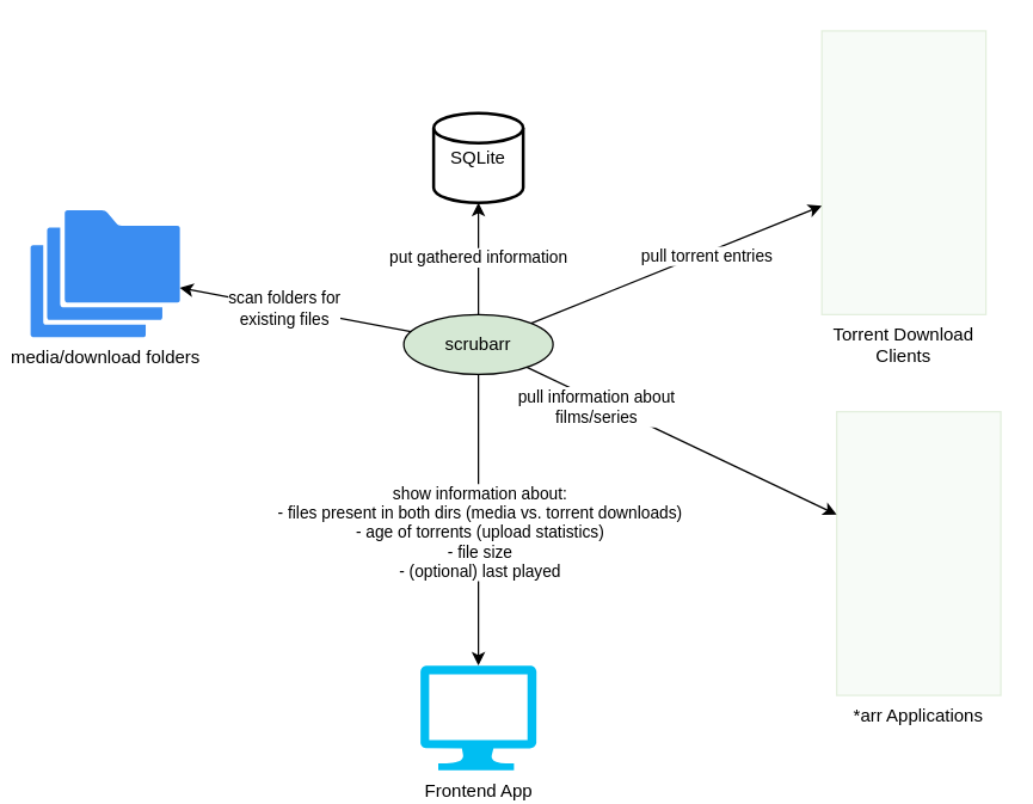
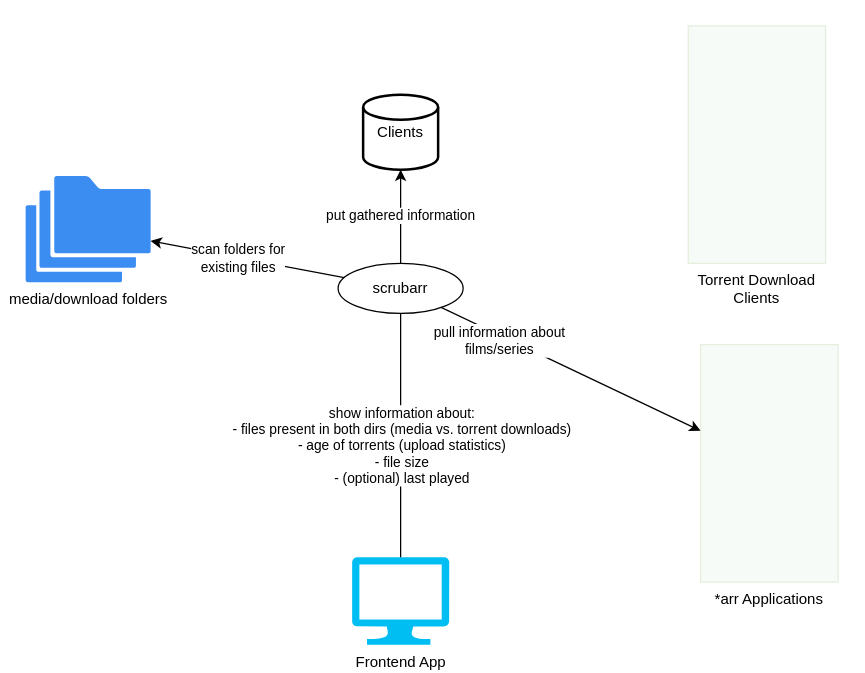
  <mxCell id="0" />
  <mxCell id="1" parent="0" />
- <mxCell id="2" value="SQLite" style="strokeWidth=2;html=1;shape=mxgraph.flowchart.database;whiteSpace=wrap;" vertex="1" parent="1"><mxGeometry x="290" y="75" width="60" height="60" as="geometry" /></mxCell>
- <mxCell id="3" style="rounded=0;orthogonalLoop=1;jettySize=auto;html=1;startArrow=none;endArrow=classic;segment=10;sourcePerimeterSpacing=0;targetPerimeterSpacing=0;startFill=0;curved=0;endFill=1;" edge="1" parent="1" source="7" target="13"><mxGeometry relative="1" as="geometry" /></mxCell>
- <mxCell id="4" value="pull torrent entries" style="edgeLabel;html=1;align=center;verticalAlign=middle;resizable=0;points=[];" vertex="1" connectable="0" parent="3"><mxGeometry x="-0.089" y="1" relative="1" as="geometry"><mxPoint x="29" y="-8" as="offset" /></mxGeometry></mxCell>
+ <mxCell id="2" value="Clients" style="strokeWidth=2;html=1;shape=mxgraph.flowchart.database;whiteSpace=wrap;" vertex="1" parent="1"><mxGeometry x="290" y="75" width="60" height="60" as="geometry" /></mxCell>
  <mxCell id="5" style="rounded=0;orthogonalLoop=1;jettySize=auto;html=1;startArrow=none;endArrow=classic;segment=10;sourcePerimeterSpacing=0;targetPerimeterSpacing=0;endFill=1;" edge="1" parent="1" source="7" target="17"><mxGeometry relative="1" as="geometry" /></mxCell>
  <mxCell id="6" value="pull information about&lt;br&gt;films/series" style="edgeLabel;html=1;align=center;verticalAlign=middle;resizable=0;points=[];" vertex="1" connectable="0" parent="5"><mxGeometry x="0.097" relative="1" as="geometry"><mxPoint x="-68" y="-28" as="offset" /></mxGeometry></mxCell>
- <mxCell id="7" value="scrubarr" style="ellipse;whiteSpace=wrap;html=1;align=center;newEdgeStyle={&quot;edgeStyle&quot;:&quot;entityRelationEdgeStyle&quot;,&quot;startArrow&quot;:&quot;none&quot;,&quot;endArrow&quot;:&quot;none&quot;,&quot;segment&quot;:10,&quot;curved&quot;:1,&quot;sourcePerimeterSpacing&quot;:0,&quot;targetPerimeterSpacing&quot;:0};treeFolding=1;treeMoving=1;fillColor=#d5e8d4;" vertex="1" parent="1"><mxGeometry x="270" y="210" width="100" height="40" as="geometry" /></mxCell>
+ <mxCell id="7" value="scrubarr" style="ellipse;whiteSpace=wrap;html=1;align=center;newEdgeStyle={&quot;edgeStyle&quot;:&quot;entityRelationEdgeStyle&quot;,&quot;startArrow&quot;:&quot;none&quot;,&quot;endArrow&quot;:&quot;none&quot;,&quot;segment&quot;:10,&quot;curved&quot;:1,&quot;sourcePerimeterSpacing&quot;:0,&quot;targetPerimeterSpacing&quot;:0};treeFolding=1;treeMoving=1;" vertex="1" parent="1"><mxGeometry x="270" y="210" width="100" height="40" as="geometry" /></mxCell>
  <mxCell id="8" value="put gathered information" style="rounded=0;orthogonalLoop=1;jettySize=auto;html=1;startArrow=none;endArrow=classic;segment=10;sourcePerimeterSpacing=0;targetPerimeterSpacing=0;entryX=0.5;entryY=1;entryDx=0;entryDy=0;entryPerimeter=0;endFill=1;" edge="1" parent="1" source="7" target="2"><mxGeometry relative="1" as="geometry" /></mxCell>
  <mxCell id="9" value="Frontend App" style="verticalLabelPosition=bottom;html=1;verticalAlign=top;align=center;strokeColor=none;fillColor=#00BEF2;shape=mxgraph.azure.computer;pointerEvents=1;" vertex="1" parent="1"><mxGeometry x="281.11" y="445" width="77.78" height="70" as="geometry" /></mxCell>
- <mxCell id="10" style="rounded=0;orthogonalLoop=1;jettySize=auto;html=1;startArrow=none;endArrow=classic;segment=10;sourcePerimeterSpacing=0;targetPerimeterSpacing=0;entryX=0.5;entryY=0;entryDx=0;entryDy=0;entryPerimeter=0;endFill=1;" edge="1" parent="1" source="7" target="9"><mxGeometry relative="1" as="geometry" /></mxCell>
+ <mxCell id="10" style="rounded=0;orthogonalLoop=1;jettySize=auto;html=1;startArrow=none;endArrow=none;segment=10;sourcePerimeterSpacing=0;targetPerimeterSpacing=0;entryX=0.5;entryY=0;entryDx=0;entryDy=0;entryPerimeter=0;endFill=1;" edge="1" parent="1" source="7" target="9"><mxGeometry relative="1" as="geometry" /></mxCell>
  <mxCell id="11" value="show information about:&lt;br&gt;- files present in both dirs (media vs. torrent downloads)&lt;div&gt;- age of torrents (upload statistics)&lt;/div&gt;&lt;div&gt;- file size&lt;/div&gt;&lt;div&gt;- (optional) last played&lt;/div&gt;" style="edgeLabel;html=1;align=center;verticalAlign=middle;resizable=0;points=[];" vertex="1" connectable="0" parent="10"><mxGeometry x="-0.392" y="1" relative="1" as="geometry"><mxPoint x="-1" y="46" as="offset" /></mxGeometry></mxCell>
  <mxCell id="12" value="" style="group" vertex="1" connectable="0" parent="1"><mxGeometry x="550" y="20" width="110" height="190" as="geometry" /></mxCell>
  <mxCell id="13" value="Torrent Download Clients" style="rounded=0;whiteSpace=wrap;html=1;fillColor=#d5e8d4;verticalAlign=top;horizontal=1;labelPosition=center;verticalLabelPosition=bottom;align=center;strokeColor=#82b366;opacity=20;" vertex="1" parent="12"><mxGeometry width="110" height="190" as="geometry" /></mxCell>
  <mxCell id="14" value="" style="shape=image;verticalLabelPosition=bottom;labelBackgroundColor=default;verticalAlign=top;aspect=fixed;imageAspect=0;image=https://hostingby.design/wp-content/uploads/2022/08/rtorrent-450x450-150x150-1.png;" vertex="1" parent="12"><mxGeometry x="22.5" y="20" width="65" height="65" as="geometry" /></mxCell>
  <mxCell id="15" value="" style="shape=image;verticalLabelPosition=bottom;labelBackgroundColor=default;verticalAlign=top;aspect=fixed;imageAspect=0;image=https://www.cyberciti.biz/tips/wp-content/uploads/2008/01/deluge-logo.png;" vertex="1" parent="12"><mxGeometry x="20" y="105" width="70" height="70" as="geometry" /></mxCell>
  <mxCell id="16" value="" style="group" vertex="1" connectable="0" parent="1"><mxGeometry x="560" y="275" width="110" height="190" as="geometry" /></mxCell>
  <mxCell id="17" value="*arr Applications" style="rounded=0;whiteSpace=wrap;html=1;fillColor=#d5e8d4;verticalAlign=top;horizontal=1;labelPosition=center;verticalLabelPosition=bottom;align=center;strokeColor=#82b366;opacity=20;" vertex="1" parent="16"><mxGeometry width="110" height="190" as="geometry" /></mxCell>
  <mxCell id="18" value="" style="shape=image;verticalLabelPosition=bottom;labelBackgroundColor=default;verticalAlign=top;aspect=fixed;imageAspect=0;image=https://static-00.iconduck.com/assets.00/sonarr-icon-1024x1024-wkay604k.png;" vertex="1" parent="16"><mxGeometry x="25" y="20" width="60" height="60" as="geometry" /></mxCell>
  <mxCell id="19" value="" style="shape=image;verticalLabelPosition=bottom;labelBackgroundColor=default;verticalAlign=top;aspect=fixed;imageAspect=0;image=https://static-00.iconduck.com/assets.00/radarr-icon-1845x2048-97le6lim.png;" vertex="1" parent="16"><mxGeometry x="27.97" y="100" width="54.05" height="60" as="geometry" /></mxCell>
  <mxCell id="20" value="media/download folders" style="sketch=0;html=1;aspect=fixed;strokeColor=none;shadow=0;fillColor=#3B8DF1;verticalAlign=top;labelPosition=center;verticalLabelPosition=bottom;shape=mxgraph.gcp2.folders" vertex="1" parent="1"><mxGeometry x="20" y="140" width="100" height="85" as="geometry" /></mxCell>
  <mxCell id="21" style="rounded=0;orthogonalLoop=1;jettySize=auto;html=1;startArrow=none;endArrow=classic;segment=10;sourcePerimeterSpacing=0;targetPerimeterSpacing=0;endFill=1;startFill=0;" edge="1" parent="1" source="7" target="20"><mxGeometry relative="1" as="geometry" /></mxCell>
  <mxCell id="22" value="scan folders for &lt;br&gt;existing files" style="edgeLabel;html=1;align=center;verticalAlign=middle;resizable=0;points=[];" vertex="1" connectable="0" parent="21"><mxGeometry x="0.104" relative="1" as="geometry"><mxPoint as="offset" /></mxGeometry></mxCell>
